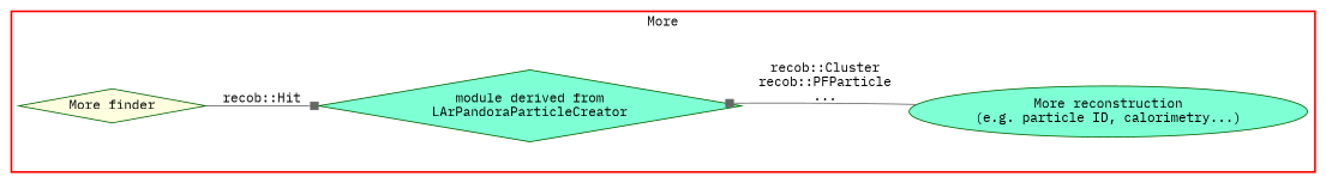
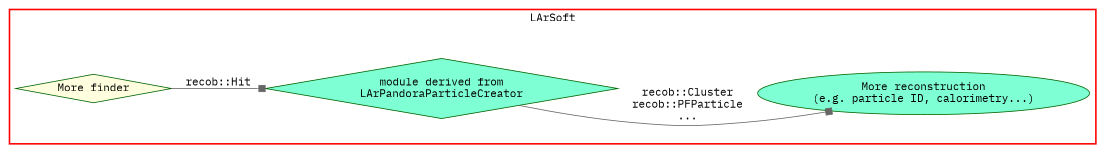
  digraph {
    fontname="IBM Plex Mono"
    rankdir=LR
    node [color=darkgreen fillcolor=aquamarine fontname="IBM Plex Mono" shape=diamond style=filled]
    edge [arrowhead=box color=gray40 fontname="IBM Plex Mono"]
    n1 [fillcolor=lightyellow label="More finder"]
    n2 [label="module derived from\nLArPandoraParticleCreator"]
    n3 [label="More reconstruction\n(e.g. particle ID, calorimetry...)" shape=ellipse]
    subgraph cluster_1 {
      color=red
-     label=More
+     label=LArSoft
      penwidth=2.0
      n1
      n2
      n3
    }
    n1 -> n2 [label="recob::Hit"]
-   n3 -> n2 [label="recob::Cluster\nrecob::PFParticle\n..."]
+   n2 -> n3 [label="recob::Cluster\nrecob::PFParticle\n..."]
  }
